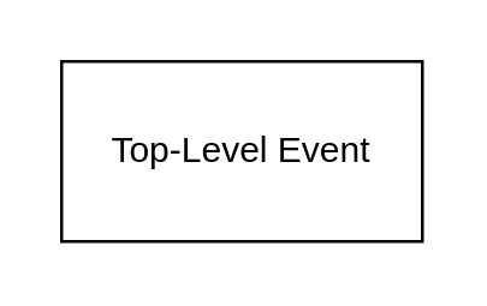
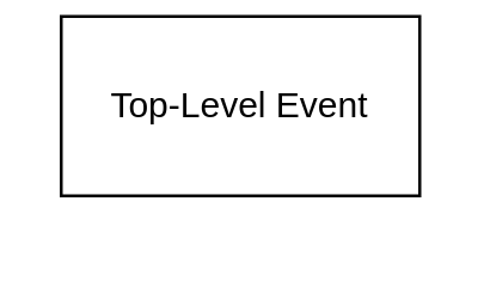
  <mxCell id="0" />
  <mxCell id="1" parent="0" />
- <mxCell id="2" value="Top-Level Event" style="rounded=0;whiteSpace=wrap;html=1;" vertex="1" parent="1"><mxGeometry x="20" y="20" width="120" height="60" as="geometry" /></mxCell>
+ <mxCell id="2" value="Top-Level Event" style="rounded=0;whiteSpace=wrap;html=1;" vertex="1" parent="1"><mxGeometry x="20" y="5" width="120" height="60" as="geometry" /></mxCell>
